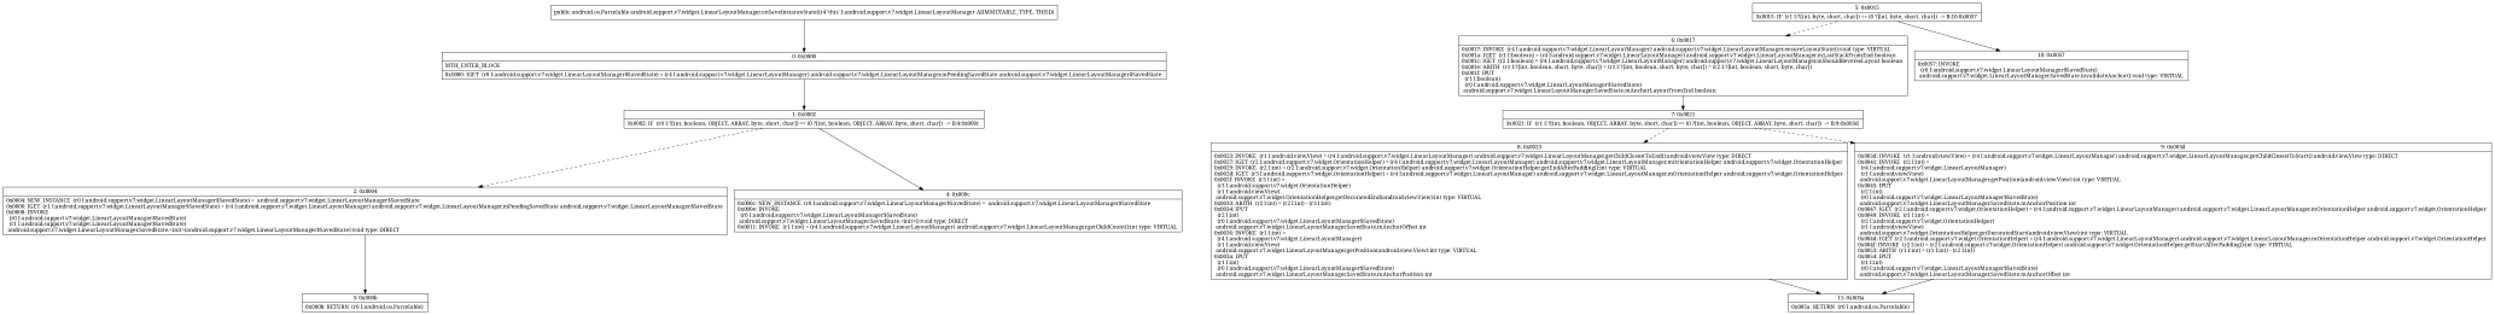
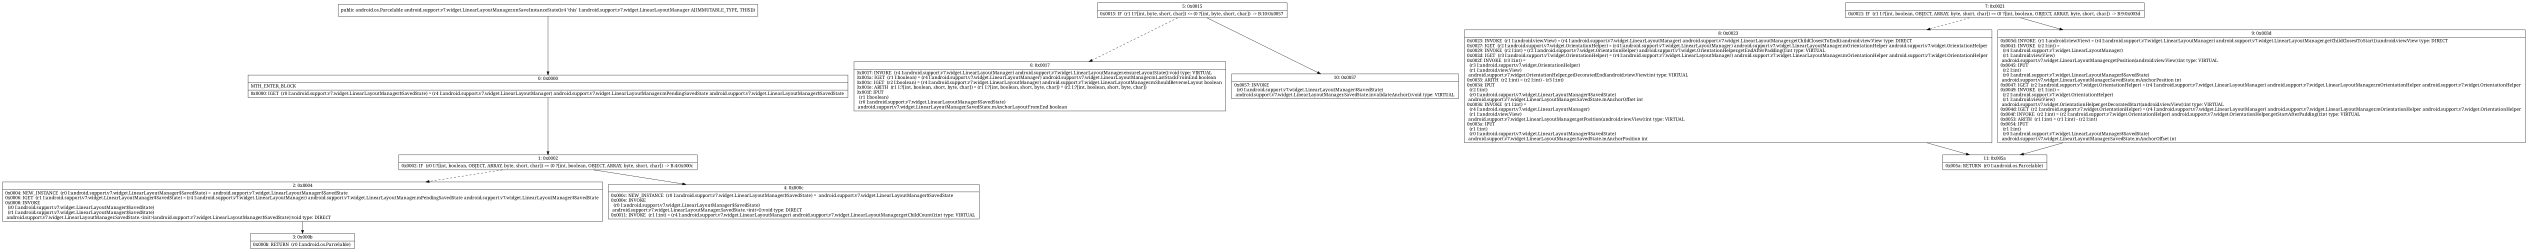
  digraph {
    fontname="Noto Serif"
    node [fontname="Noto Serif" shape=record]
    edge [fontname="Noto Serif"]
    n1 [label="{0\:\ 0x0000|MTH_ENTER_BLOCK\l|0x0000: IGET  (r0 I:android.support.v7.widget.LinearLayoutManager$SavedState) = (r4 I:android.support.v7.widget.LinearLayoutManager) android.support.v7.widget.LinearLayoutManager.mPendingSavedState android.support.v7.widget.LinearLayoutManager$SavedState \l}"]
    n2 [label="{1\:\ 0x0002|0x0002: IF  (r0 I:?[int, boolean, OBJECT, ARRAY, byte, short, char]) == (0 ?[int, boolean, OBJECT, ARRAY, byte, short, char])  \-\> B:4:0x000c \l}"]
    n3 [label="{2\:\ 0x0004|0x0004: NEW_INSTANCE  (r0 I:android.support.v7.widget.LinearLayoutManager$SavedState) =  android.support.v7.widget.LinearLayoutManager$SavedState \l0x0006: IGET  (r1 I:android.support.v7.widget.LinearLayoutManager$SavedState) = (r4 I:android.support.v7.widget.LinearLayoutManager) android.support.v7.widget.LinearLayoutManager.mPendingSavedState android.support.v7.widget.LinearLayoutManager$SavedState \l0x0008: INVOKE  \l  (r0 I:android.support.v7.widget.LinearLayoutManager$SavedState)\l  (r1 I:android.support.v7.widget.LinearLayoutManager$SavedState)\l android.support.v7.widget.LinearLayoutManager.SavedState.\<init\>(android.support.v7.widget.LinearLayoutManager$SavedState):void type: DIRECT \l}"]
    n4 [label="{4\:\ 0x000c|0x000c: NEW_INSTANCE  (r0 I:android.support.v7.widget.LinearLayoutManager$SavedState) =  android.support.v7.widget.LinearLayoutManager$SavedState \l0x000e: INVOKE  \l  (r0 I:android.support.v7.widget.LinearLayoutManager$SavedState)\l android.support.v7.widget.LinearLayoutManager.SavedState.\<init\>():void type: DIRECT \l0x0011: INVOKE  (r1 I:int) = (r4 I:android.support.v7.widget.LinearLayoutManager) android.support.v7.widget.LinearLayoutManager.getChildCount():int type: VIRTUAL \l}"]
    n5 [label="{3\:\ 0x000b|0x000b: RETURN  (r0 I:android.os.Parcelable) \l}"]
    n6 [label="{5\:\ 0x0015|0x0015: IF  (r1 I:?[int, byte, short, char]) \<= (0 ?[int, byte, short, char])  \-\> B:10:0x0057 \l}"]
    n7 [label="{6\:\ 0x0017|0x0017: INVOKE  (r4 I:android.support.v7.widget.LinearLayoutManager) android.support.v7.widget.LinearLayoutManager.ensureLayoutState():void type: VIRTUAL \l0x001a: IGET  (r1 I:boolean) = (r4 I:android.support.v7.widget.LinearLayoutManager) android.support.v7.widget.LinearLayoutManager.mLastStackFromEnd boolean \l0x001c: IGET  (r2 I:boolean) = (r4 I:android.support.v7.widget.LinearLayoutManager) android.support.v7.widget.LinearLayoutManager.mShouldReverseLayout boolean \l0x001e: ARITH  (r1 I:?[int, boolean, short, byte, char]) = (r1 I:?[int, boolean, short, byte, char]) ^ (r2 I:?[int, boolean, short, byte, char]) \l0x001f: IPUT  \l  (r1 I:boolean)\l  (r0 I:android.support.v7.widget.LinearLayoutManager$SavedState)\l android.support.v7.widget.LinearLayoutManager.SavedState.mAnchorLayoutFromEnd boolean \l}"]
    n8 [label="{10\:\ 0x0057|0x0057: INVOKE  \l  (r0 I:android.support.v7.widget.LinearLayoutManager$SavedState)\l android.support.v7.widget.LinearLayoutManager.SavedState.invalidateAnchor():void type: VIRTUAL \l}"]
    n9 [label="{7\:\ 0x0021|0x0021: IF  (r1 I:?[int, boolean, OBJECT, ARRAY, byte, short, char]) == (0 ?[int, boolean, OBJECT, ARRAY, byte, short, char])  \-\> B:9:0x003d \l}"]
    n10 [label="{8\:\ 0x0023|0x0023: INVOKE  (r1 I:android.view.View) = (r4 I:android.support.v7.widget.LinearLayoutManager) android.support.v7.widget.LinearLayoutManager.getChildClosestToEnd():android.view.View type: DIRECT \l0x0027: IGET  (r2 I:android.support.v7.widget.OrientationHelper) = (r4 I:android.support.v7.widget.LinearLayoutManager) android.support.v7.widget.LinearLayoutManager.mOrientationHelper android.support.v7.widget.OrientationHelper \l0x0029: INVOKE  (r2 I:int) = (r2 I:android.support.v7.widget.OrientationHelper) android.support.v7.widget.OrientationHelper.getEndAfterPadding():int type: VIRTUAL \l0x002d: IGET  (r3 I:android.support.v7.widget.OrientationHelper) = (r4 I:android.support.v7.widget.LinearLayoutManager) android.support.v7.widget.LinearLayoutManager.mOrientationHelper android.support.v7.widget.OrientationHelper \l0x002f: INVOKE  (r3 I:int) = \l  (r3 I:android.support.v7.widget.OrientationHelper)\l  (r1 I:android.view.View)\l android.support.v7.widget.OrientationHelper.getDecoratedEnd(android.view.View):int type: VIRTUAL \l0x0033: ARITH  (r2 I:int) = (r2 I:int) \- (r3 I:int) \l0x0034: IPUT  \l  (r2 I:int)\l  (r0 I:android.support.v7.widget.LinearLayoutManager$SavedState)\l android.support.v7.widget.LinearLayoutManager.SavedState.mAnchorOffset int \l0x0036: INVOKE  (r1 I:int) = \l  (r4 I:android.support.v7.widget.LinearLayoutManager)\l  (r1 I:android.view.View)\l android.support.v7.widget.LinearLayoutManager.getPosition(android.view.View):int type: VIRTUAL \l0x003a: IPUT  \l  (r1 I:int)\l  (r0 I:android.support.v7.widget.LinearLayoutManager$SavedState)\l android.support.v7.widget.LinearLayoutManager.SavedState.mAnchorPosition int \l}"]
    n11 [label="{9\:\ 0x003d|0x003d: INVOKE  (r1 I:android.view.View) = (r4 I:android.support.v7.widget.LinearLayoutManager) android.support.v7.widget.LinearLayoutManager.getChildClosestToStart():android.view.View type: DIRECT \l0x0041: INVOKE  (r2 I:int) = \l  (r4 I:android.support.v7.widget.LinearLayoutManager)\l  (r1 I:android.view.View)\l android.support.v7.widget.LinearLayoutManager.getPosition(android.view.View):int type: VIRTUAL \l0x0045: IPUT  \l  (r2 I:int)\l  (r0 I:android.support.v7.widget.LinearLayoutManager$SavedState)\l android.support.v7.widget.LinearLayoutManager.SavedState.mAnchorPosition int \l0x0047: IGET  (r2 I:android.support.v7.widget.OrientationHelper) = (r4 I:android.support.v7.widget.LinearLayoutManager) android.support.v7.widget.LinearLayoutManager.mOrientationHelper android.support.v7.widget.OrientationHelper \l0x0049: INVOKE  (r1 I:int) = \l  (r2 I:android.support.v7.widget.OrientationHelper)\l  (r1 I:android.view.View)\l android.support.v7.widget.OrientationHelper.getDecoratedStart(android.view.View):int type: VIRTUAL \l0x004d: IGET  (r2 I:android.support.v7.widget.OrientationHelper) = (r4 I:android.support.v7.widget.LinearLayoutManager) android.support.v7.widget.LinearLayoutManager.mOrientationHelper android.support.v7.widget.OrientationHelper \l0x004f: INVOKE  (r2 I:int) = (r2 I:android.support.v7.widget.OrientationHelper) android.support.v7.widget.OrientationHelper.getStartAfterPadding():int type: VIRTUAL \l0x0053: ARITH  (r1 I:int) = (r1 I:int) \- (r2 I:int) \l0x0054: IPUT  \l  (r1 I:int)\l  (r0 I:android.support.v7.widget.LinearLayoutManager$SavedState)\l android.support.v7.widget.LinearLayoutManager.SavedState.mAnchorOffset int \l}"]
    n12 [label="{11\:\ 0x005a|0x005a: RETURN  (r0 I:android.os.Parcelable) \l}"]
    n13 [label="{public android.os.Parcelable android.support.v7.widget.LinearLayoutManager.onSaveInstanceState((r4 'this' I:android.support.v7.widget.LinearLayoutManager A[IMMUTABLE_TYPE, THIS])) }"]
    n1 -> n2
    n2 -> n3 [style=dashed]
    n2 -> n4
    n3 -> n5
    n6 -> n7 [style=dashed]
    n6 -> n8
-   n7 -> n9
    n9 -> n10 [style=dashed]
-   n9 -> n11 [style=dashed]
+   n9 -> n11
    n10 -> n12
    n11 -> n12
    n13 -> n1
  }
